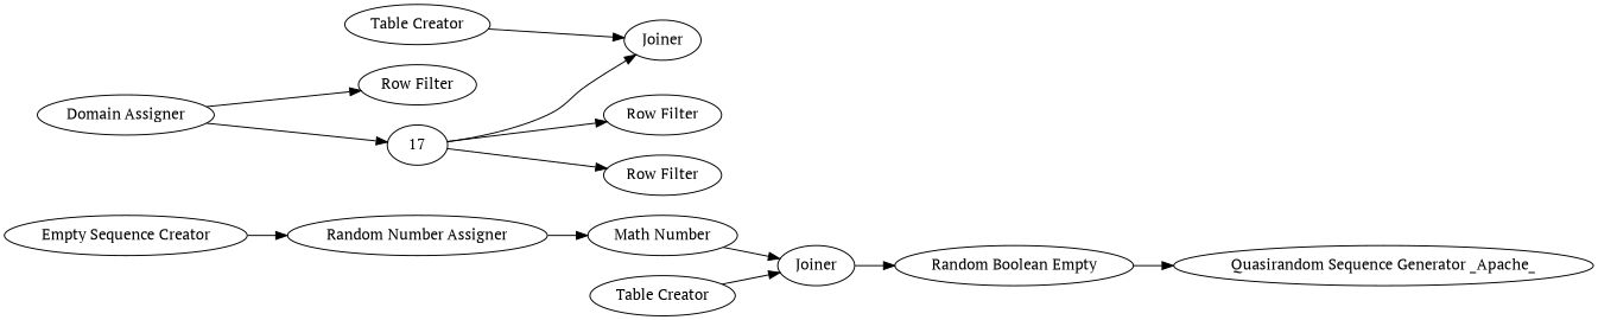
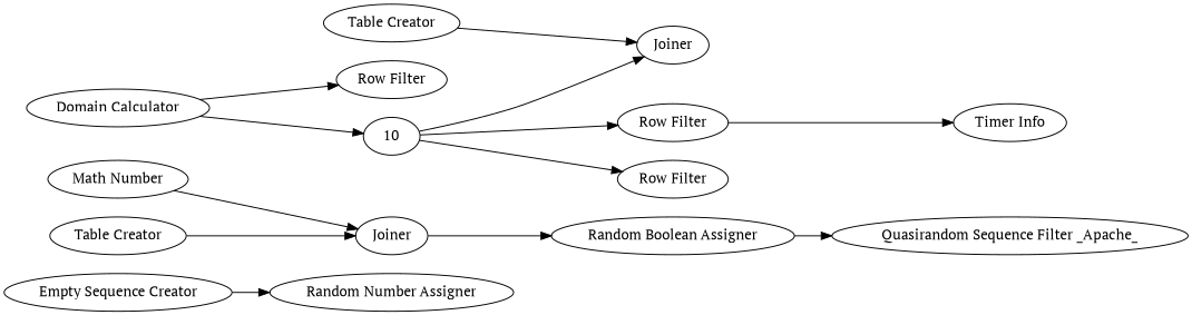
  digraph {
    fontname="PT Serif"
    rankdir=LR
    node [fontname="PT Serif"]
    edge [fontname="PT Serif"]
    n1 [label="Empty Sequence Creator"]
    n2 [label="Random Number Assigner"]
    n3 [label="Math Number"]
    n4 [label=Joiner]
-   n5 [label="Random Boolean Empty"]
+   n5 [label="Random Boolean Assigner"]
    n6 [label="Table Creator"]
-   n7 [label="Quasirandom Sequence Generator _Apache_"]
+   n7 [label="Quasirandom Sequence Filter _Apache_"]
+   n8 [label="Timer Info"]
    n9 [label="Row Filter"]
    n10 [label="Row Filter"]
-   n11 [label="Domain Assigner"]
+   n11 [label="Domain Calculator"]
    n12 [label="Row Filter"]
-   10 [label=17]
+   10
    n14 [label="Table Creator"]
    n15 [label=Joiner]
    n1 -> n2
-   n2 -> n3
    n3 -> n4
    n4 -> n5
    n5 -> n7
    n6 -> n4
+   n9 -> n8
    n11 -> n12
    n11 -> 10
    10 -> n9
    10 -> n10
    10 -> n15
    n14 -> n15
  }
